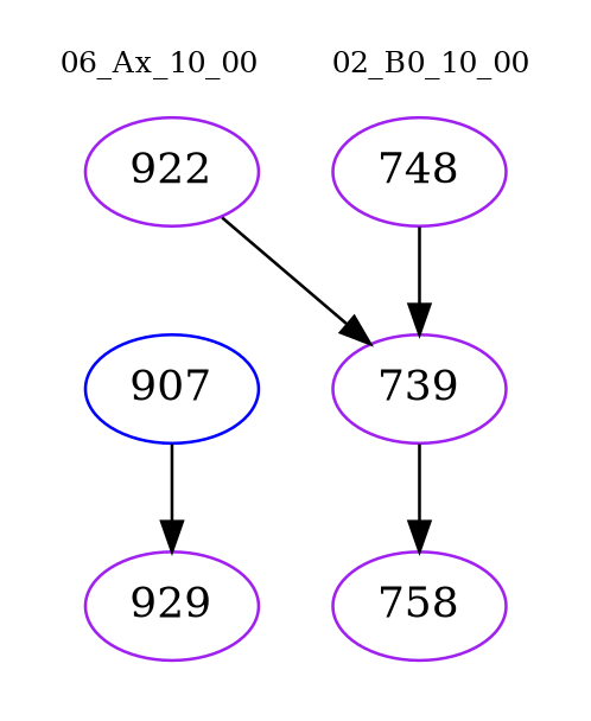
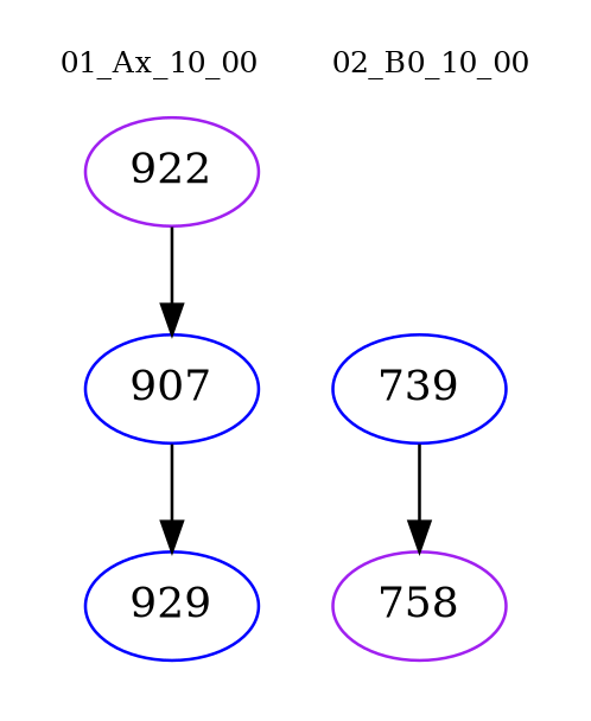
  digraph {
    node [color=purple]
    edge [color=black]
    n1 [label=922]
    n2 [color=blue label=907]
-   n3 [label=929]
-   n4 [label=748]
-   n5 [label=739]
+   n3 [color=blue label=929]
+   n5 [color=blue label=739]
    n6 [label=758]
    subgraph cluster_1 {
      color=white
      fontsize=10
-     label="06_Ax_10_00"
+     label="01_Ax_10_00"
      n1
      n2
      n3
    }
    subgraph cluster_2 {
      color=white
      fontsize=10
      label="02_B0_10_00"
-     n4
      n5
      n6
    }
-   n1 -> n5
+   n1 -> n2
    n2 -> n3
-   n4 -> n5
    n5 -> n6
  }
